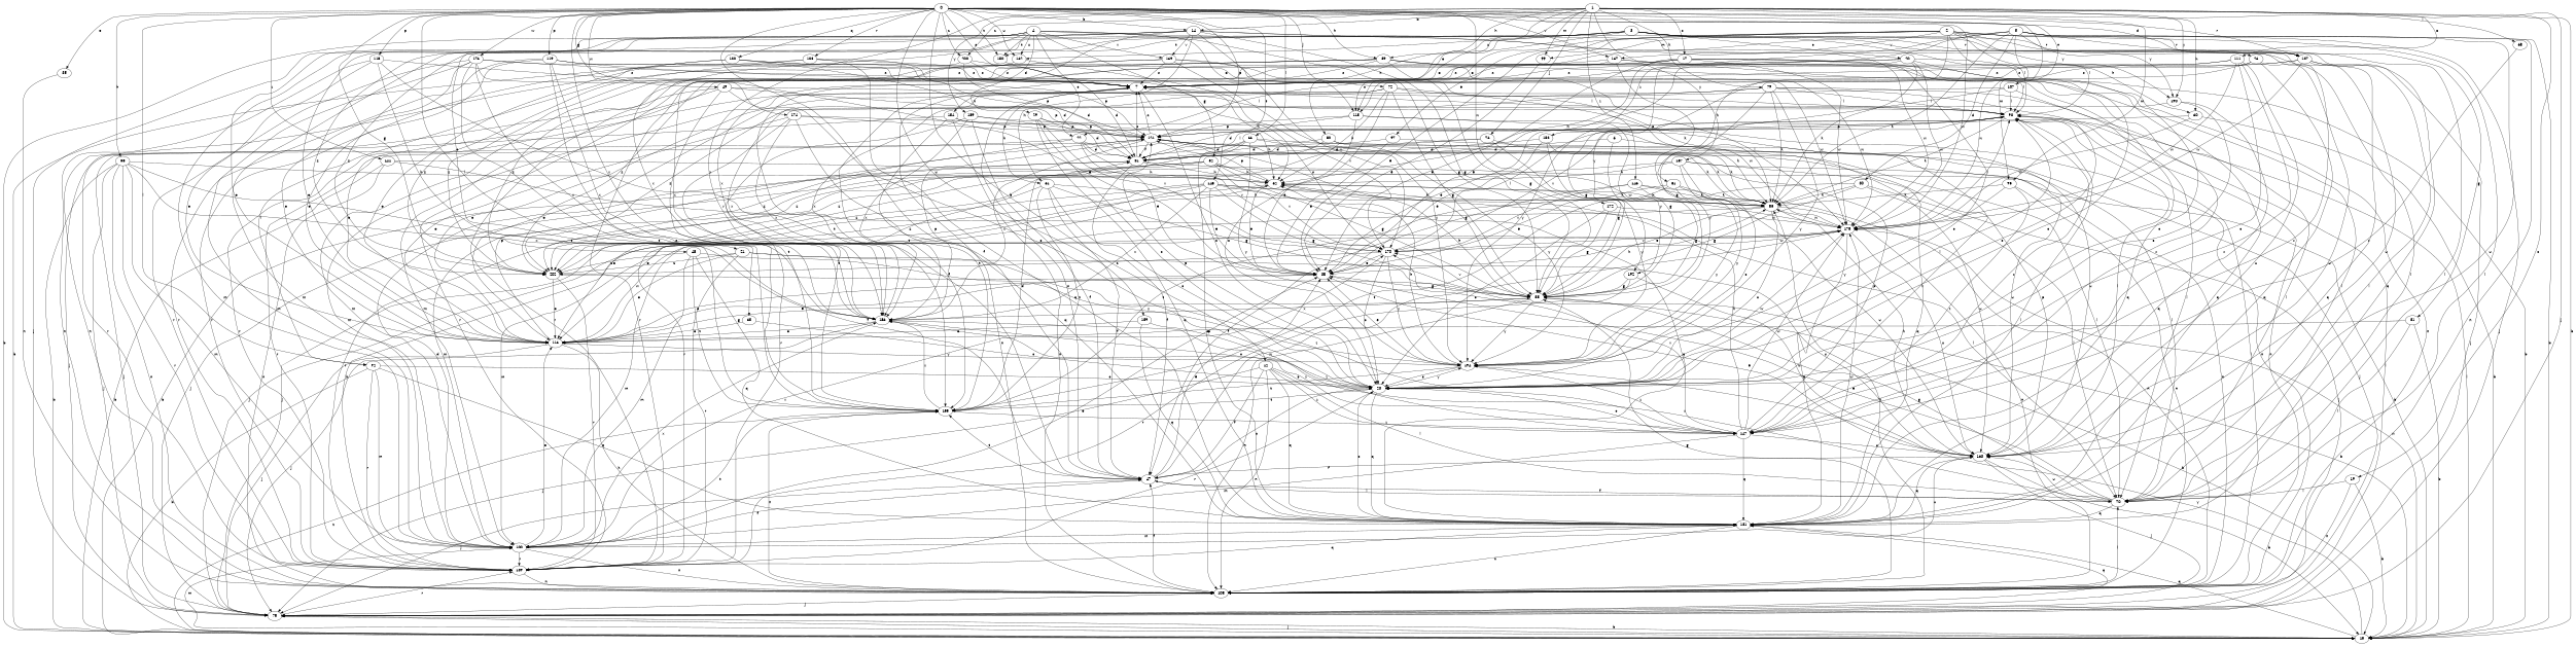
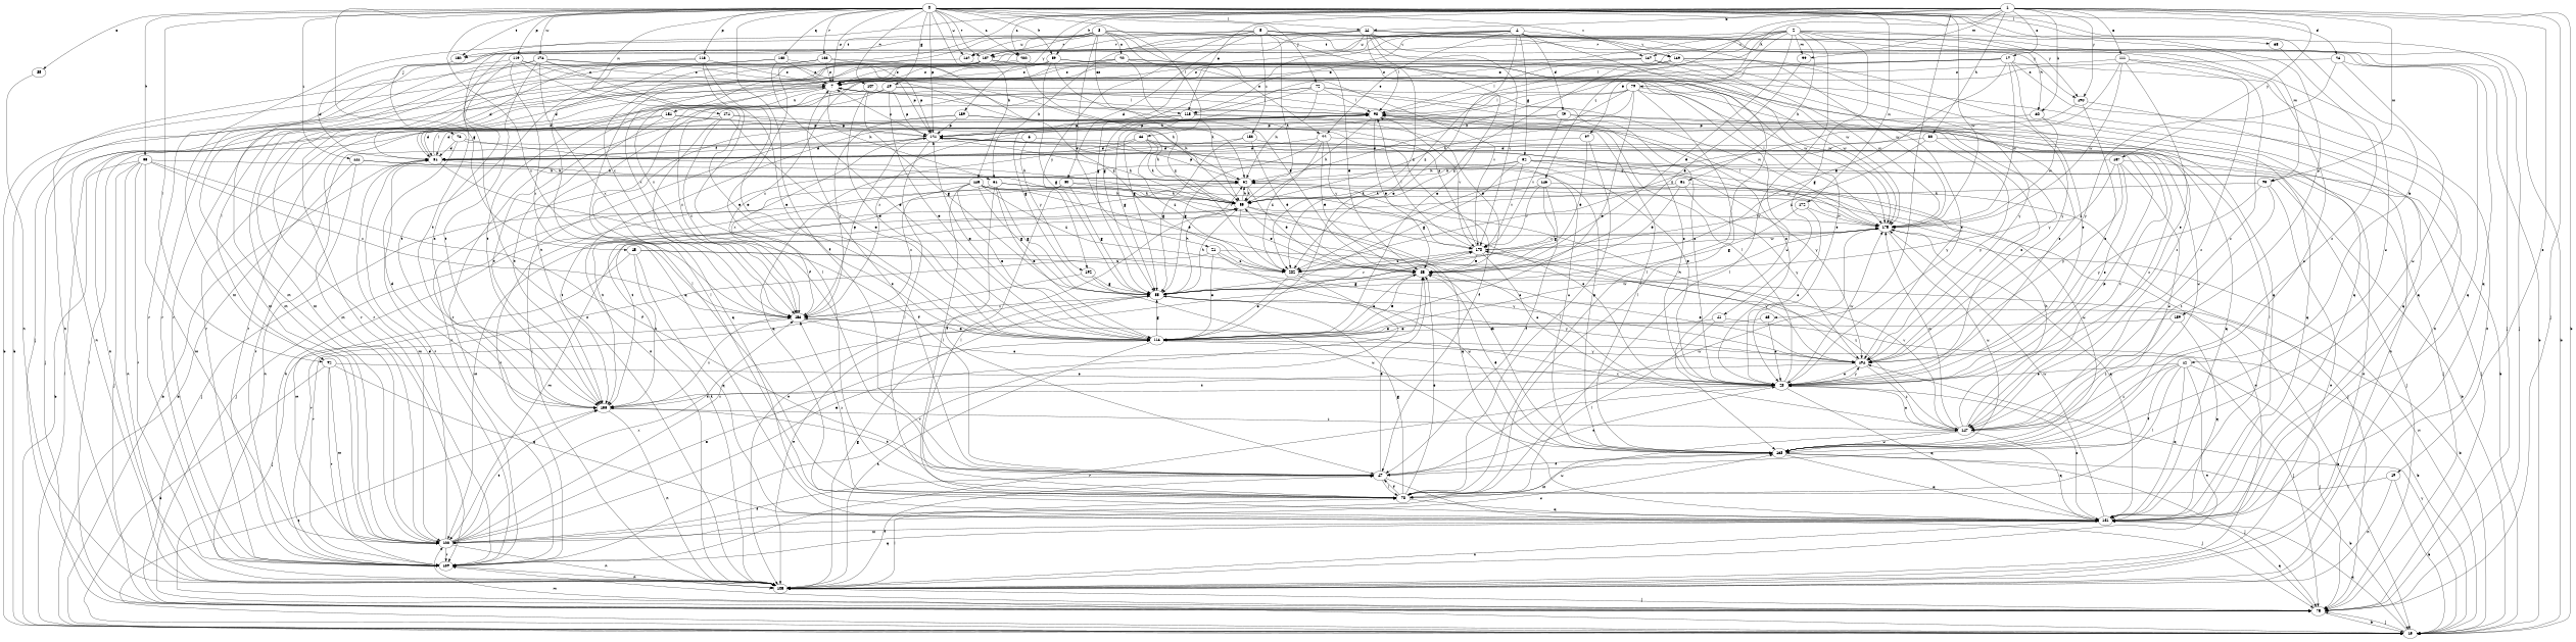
  strict digraph {
    fontname=Lato
    node [fontname=Lato]
    edge [fontname=Lato]
    0
    7
    12
    14
    26
    35
    47
    48
    49
    58
    59
    65
    66
    68
    72
    92
    95
    107
    118
    119
    124
    130
    133
    137
    141
    148
    150
    159
    162
    167
    172
    174
    176
    178
    186
    200
    93
    108
    23
    61
    139
    154
    78
    70
    131
    147
    202
    100
    55
    116
    169
    163
    155
    170
    194
    38
    15
    62
    85
    31
    1
    17
    19
    60
    76
    79
    80
    99
    111
    115
    146
    187
    189
    190
    2
    n76 [label=97]
-   51
+   51 [label=41]
    81
    3
    20
    21
    22
    4
    29
    52
    5
    30
    153
    192
    6
    0 -> 7 [label=a]
    0 -> 12 [label=b]
-   0 -> 14 [label=b]
+   0 -> 14 [label=l]
    0 -> 26 [label=d]
    0 -> 35 [label=e]
    0 -> 47 [label=f]
    0 -> 48 [label=g]
    0 -> 49 [label=g]
    0 -> 58 [label=h]
    0 -> 59 [label=h]
    0 -> 65 [label=i]
    0 -> 66 [label=i]
    0 -> 68 [label=i]
    0 -> 72 [label=j]
    0 -> 92 [label=l]
    0 -> 95 [label=m]
    0 -> 107 [label=n]
    0 -> 118 [label=p]
    0 -> 119 [label=p]
    0 -> 124 [label=p]
    0 -> 130 [label=q]
    0 -> 133 [label=r]
    0 -> 137 [label=r]
    0 -> 141 [label=s]
    0 -> 148 [label=t]
    0 -> 150 [label=t]
    0 -> 159 [label=u]
    0 -> 162 [label=u]
    0 -> 167 [label=v]
    0 -> 172 [label=w]
    0 -> 174 [label=w]
    0 -> 176 [label=w]
    0 -> 178 [label=w]
    0 -> 186 [label=x]
    0 -> 200 [label=z]
    7 -> 93 [label=l]
    7 -> 108 [label=n]
    7 -> 23 [label=c]
    7 -> 61 [label=h]
    7 -> 139 [label=r]
    7 -> 154 [label=t]
    12 -> 47 [label=f]
    12 -> 108 [label=n]
    12 -> 23 [label=c]
    12 -> 78 [label=j]
    12 -> 70 [label=i]
    12 -> 131 [label=q]
    12 -> 147 [label=s]
    14 -> 178 [label=w]
    14 -> 61 [label=h]
    14 -> 202 [label=z]
    14 -> 100 [label=m]
    14 -> 55 [label=g]
    14 -> 116 [label=o]
    14 -> 169 [label=v]
    14 -> 163 [label=u]
    14 -> 155 [label=t]
    14 -> 170 [label=v]
    26 -> 7 [label=a]
    26 -> 131 [label=q]
    26 -> 163 [label=u]
    26 -> 194 [label=y]
    35 -> 108 [label=n]
    47 -> 7 [label=a]
    47 -> 178 [label=w]
    47 -> 23 [label=c]
    47 -> 78 [label=j]
    47 -> 70 [label=i]
    47 -> 155 [label=t]
    47 -> 38 [label=e]
    48 -> 131 [label=q]
    48 -> 202 [label=z]
    48 -> 100 [label=m]
    48 -> 155 [label=t]
    48 -> 194 [label=y]
    49 -> 124 [label=p]
    49 -> 93 [label=l]
    49 -> 23 [label=c]
    49 -> 139 [label=r]
    49 -> 116 [label=o]
    49 -> 155 [label=t]
    58 -> 47 [label=f]
    58 -> 186 [label=x]
    58 -> 108 [label=n]
    58 -> 139 [label=r]
    58 -> 78 [label=j]
    58 -> 100 [label=m]
    58 -> 15 [label=b]
    58 -> 62 [label=h]
    59 -> 7 [label=a]
    59 -> 178 [label=w]
    59 -> 139 [label=r]
-   59 -> 70 [label=i]
    59 -> 147 [label=s]
    59 -> 202 [label=z]
    59 -> 100 [label=m]
    59 -> 55 [label=g]
    65 -> 23 [label=c]
    65 -> 116 [label=o]
    66 -> 131 [label=q]
    66 -> 202 [label=z]
    66 -> 163 [label=u]
    66 -> 194 [label=y]
    66 -> 85 [label=k]
    66 -> 31 [label=d]
    68 -> 147 [label=s]
    72 -> 178 [label=w]
    72 -> 186 [label=x]
    72 -> 93 [label=l]
    72 -> 23 [label=c]
    72 -> 100 [label=m]
    72 -> 55 [label=g]
    72 -> 62 [label=h]
    92 -> 23 [label=c]
    92 -> 139 [label=r]
    92 -> 131 [label=q]
    92 -> 100 [label=m]
    92 -> 15 [label=b]
    95 -> 108 [label=n]
    95 -> 147 [label=s]
    95 -> 194 [label=y]
    95 -> 85 [label=k]
    107 -> 93 [label=l]
    107 -> 70 [label=i]
    107 -> 55 [label=g]
    107 -> 116 [label=o]
    118 -> 7 [label=a]
    118 -> 47 [label=f]
    118 -> 108 [label=n]
    118 -> 116 [label=o]
    118 -> 155 [label=t]
    119 -> 7 [label=a]
    119 -> 178 [label=l]
    119 -> 186 [label=x]
    119 -> 139 [label=r]
    119 -> 116 [label=o]
    119 -> 155 [label=a]
    124 -> 7 [label=a]
    124 -> 186 [label=x]
    124 -> 139 [label=r]
    124 -> 70 [label=i]
    124 -> 85 [label=k]
    124 -> 31 [label=f]
    130 -> 7 [label=a]
    130 -> 124 [label=p]
    130 -> 139 [label=r]
    130 -> 116 [label=o]
    130 -> 31 [label=d]
    133 -> 7 [label=a]
    133 -> 124 [label=p]
    133 -> 131 [label=q]
    133 -> 202 [label=z]
    133 -> 15 [label=b]
    137 -> 7 [label=a]
    137 -> 178 [label=w]
    137 -> 78 [label=j]
    137 -> 70 [label=i]
    137 -> 131 [label=q]
    137 -> 100 [label=m]
    141 -> 108 [label=n]
    141 -> 170 [label=v]
    141 -> 15 [label=b]
    141 -> 62 [label=h]
    148 -> 186 [label=x]
    148 -> 78 [label=j]
    148 -> 70 [label=i]
    148 -> 131 [label=q]
    148 -> 202 [label=z]
    148 -> 55 [label=g]
    148 -> 116 [label=o]
    148 -> 38 [label=e]
    148 -> 85 [label=k]
    150 -> 31 [label=d]
    159 -> 131 [label=q]
    159 -> 147 [label=s]
    159 -> 116 [label=o]
    162 -> 92 [label=l]
    162 -> 170 [label=v]
    167 -> 7 [label=a]
    167 -> 93 [label=l]
    167 -> 23 [label=c]
    167 -> 139 [label=r]
    167 -> 194 [label=y]
    172 -> 178 [label=w]
    172 -> 23 [label=c]
    172 -> 55 [label=g]
    174 -> 124 [label=p]
    174 -> 186 [label=x]
    174 -> 131 [label=q]
    174 -> 116 [label=o]
    174 -> 155 [label=t]
    174 -> 62 [label=h]
    176 -> 7 [label=a]
    176 -> 186 [label=x]
    176 -> 139 [label=r]
    176 -> 100 [label=m]
    176 -> 116 [label=o]
    176 -> 155 [label=t]
    176 -> 38 [label=e]
    176 -> 85 [label=k]
    178 -> 93 [label=l]
    178 -> 131 [label=q]
    178 -> 100 [label=m]
    178 -> 163 [label=u]
    178 -> 170 [label=v]
    186 -> 124 [label=p]
    186 -> 23 [label=c]
    186 -> 78 [label=j]
    186 -> 116 [label=o]
    200 -> 7 [label=a]
    200 -> 108 [label=n]
    200 -> 62 [label=h]
    200 -> 31 [label=d]
    93 -> 124 [label=p]
    93 -> 108 [label=n]
    93 -> 147 [label=s]
    93 -> 170 [label=v]
    93 -> 38 [label=e]
    93 -> 85 [label=k]
    108 -> 47 [label=f]
    108 -> 93 [label=l]
    108 -> 78 [label=j]
    108 -> 70 [label=i]
    108 -> 55 [label=g]
    108 -> 85 [label=k]
    23 -> 124 [label=p]
    23 -> 178 [label=w]
    23 -> 93 [label=l]
    23 -> 139 [label=r]
    23 -> 131 [label=q]
    23 -> 155 [label=t]
    23 -> 194 [label=y]
    61 -> 47 [label=f]
    61 -> 23 [label=c]
    61 -> 55 [label=g]
    61 -> 116 [label=o]
    61 -> 155 [label=t]
    61 -> 85 [label=k]
    139 -> 108 [label=n]
    139 -> 131 [label=q]
    139 -> 62 [label=h]
    154 -> 124 [label=p]
    154 -> 108 [label=n]
    154 -> 78 [label=j]
    154 -> 155 [label=t]
    154 -> 85 [label=k]
    78 -> 93 [label=l]
    78 -> 139 [label=r]
    78 -> 131 [label=q]
    78 -> 15 [label=b]
    70 -> 47 [label=f]
    70 -> 186 [label=x]
    70 -> 131 [label=q]
    70 -> 55 [label=g]
    70 -> 163 [label=u]
    70 -> 38 [label=e]
    131 -> 178 [label=w]
    131 -> 93 [label=l]
    131 -> 108 [label=n]
    131 -> 23 [label=c]
    131 -> 100 [label=m]
    147 -> 124 [label=p]
    147 -> 178 [label=w]
    147 -> 186 [label=x]
    147 -> 23 [label=c]
    147 -> 131 [label=q]
    147 -> 100 [label=m]
    147 -> 163 [label=u]
    147 -> 170 [label=v]
    147 -> 62 [label=h]
    202 -> 139 [label=r]
    202 -> 116 [label=o]
    202 -> 15 [label=b]
    100 -> 47 [label=f]
    100 -> 186 [label=x]
    100 -> 108 [label=n]
    100 -> 139 [label=r]
    100 -> 116 [label=o]
    100 -> 163 [label=u]
    100 -> 155 [label=t]
    100 -> 170 [label=v]
    100 -> 38 [label=e]
    100 -> 31 [label=d]
    55 -> 186 [label=x]
    55 -> 108 [label=n]
    55 -> 170 [label=v]
    55 -> 194 [label=y]
    55 -> 15 [label=b]
    55 -> 62 [label=h]
    55 -> 85 [label=k]
    116 -> 124 [label=p]
    116 -> 178 [label=w]
    116 -> 108 [label=k]
    116 -> 78 [label=j]
    116 -> 55 [label=g]
    116 -> 194 [label=y]
    116 -> 38 [label=e]
    169 -> 7 [label=a]
    169 -> 178 [label=w]
    169 -> 186 [label=x]
    169 -> 131 [label=q]
    169 -> 202 [label=z]
    169 -> 194 [label=y]
    163 -> 47 [label=f]
    163 -> 124 [label=p]
    163 -> 93 [label=l]
    163 -> 78 [label=j]
    163 -> 131 [label=q]
    163 -> 38 [label=e]
    163 -> 15 [label=b]
    163 -> 85 [label=k]
    155 -> 186 [label=x]
    155 -> 108 [label=n]
    155 -> 147 [label=s]
    155 -> 31 [label=d]
    170 -> 7 [label=a]
    170 -> 178 [label=w]
    170 -> 93 [label=l]
    170 -> 23 [label=c]
    170 -> 202 [label=z]
    170 -> 194 [label=y]
    170 -> 38 [label=e]
    194 -> 23 [label=c]
    194 -> 147 [label=s]
    194 -> 155 [label=t]
    194 -> 38 [label=e]
    194 -> 62 [label=h]
    38 -> 55 [label=g]
    38 -> 116 [label=o]
    15 -> 178 [label=w]
    15 -> 93 [label=l]
    15 -> 78 [label=j]
    15 -> 131 [label=q]
    15 -> 100 [label=m]
    15 -> 155 [label=t]
    15 -> 194 [label=y]
    62 -> 124 [label=p]
    62 -> 78 [label=j]
    62 -> 38 [label=e]
    62 -> 85 [label=k]
    85 -> 178 [label=w]
    85 -> 108 [label=n]
    85 -> 23 [label=c]
    85 -> 100 [label=m]
    85 -> 38 [label=e]
    85 -> 62 [label=h]
    31 -> 7 [label=a]
    31 -> 47 [label=f]
    31 -> 93 [label=l]
    31 -> 100 [label=m]
    31 -> 15 [label=b]
    31 -> 62 [label=h]
    1 -> 14 [label=b]
    1 -> 59 [label=h]
    1 -> 95 [label=m]
    1 -> 186 [label=x]
    1 -> 200 [label=z]
    1 -> 78 [label=j]
    1 -> 15 [label=b]
    1 -> 17 [label=c]
    1 -> 19 [label=c]
    1 -> 60 [label=h]
    1 -> 76 [label=j]
    1 -> 79 [label=k]
    1 -> 80 [label=k]
    1 -> 99 [label=m]
    1 -> 111 [label=o]
    1 -> 115 [label=o]
    1 -> 146 [label=s]
    1 -> 187 [label=y]
    1 -> 189 [label=y]
    1 -> 190 [label=y]
    17 -> 7 [label=a]
    17 -> 178 [label=w]
    17 -> 108 [label=n]
    17 -> 23 [label=c]
    17 -> 139 [label=r]
    17 -> 131 [label=q]
    17 -> 38 [label=e]
    17 -> 62 [label=h]
    19 -> 108 [label=n]
    19 -> 70 [label=i]
    19 -> 15 [label=b]
    60 -> 124 [label=p]
    60 -> 178 [label=w]
    60 -> 15 [label=b]
    76 -> 139 [label=r]
    76 -> 194 [label=y]
    76 -> 85 [label=k]
    76 -> 31 [label=d]
    79 -> 186 [label=x]
    79 -> 93 [label=l]
    79 -> 23 [label=c]
    79 -> 70 [label=i]
    79 -> 55 [label=g]
    79 -> 116 [label=o]
    79 -> 194 [label=y]
    79 -> 85 [label=k]
    80 -> 78 [label=j]
    80 -> 202 [label=z]
    80 -> 194 [label=y]
    80 -> 31 [label=d]
    99 -> 38 [label=e]
    111 -> 7 [label=a]
    111 -> 178 [label=w]
    111 -> 23 [label=c]
    111 -> 147 [label=s]
    111 -> 202 [label=z]
    111 -> 163 [label=u]
    115 -> 124 [label=p]
    115 -> 108 [label=n]
    115 -> 55 [label=g]
    115 -> 38 [label=e]
    115 -> 31 [label=d]
    146 -> 47 [label=f]
    146 -> 108 [label=n]
    146 -> 55 [label=g]
    146 -> 170 [label=v]
    146 -> 85 [label=k]
    187 -> 108 [label=n]
    187 -> 23 [label=c]
    187 -> 202 [label=z]
    187 -> 163 [label=u]
    187 -> 194 [label=y]
    187 -> 62 [label=h]
    189 -> 47 [label=f]
    189 -> 124 [label=p]
    189 -> 186 [label=x]
    189 -> 139 [label=r]
    189 -> 163 [label=u]
    190 -> 23 [label=c]
    190 -> 131 [label=q]
    190 -> 202 [label=z]
    2 -> 137 [label=r]
    2 -> 167 [label=v]
    2 -> 93 [label=l]
    2 -> 78 [label=j]
    2 -> 70 [label=i]
    2 -> 202 [label=z]
    2 -> 38 [label=e]
    2 -> 60 [label=h]
    2 -> 99 [label=m]
    2 -> 115 [label=o]
    2 -> 190 [label=y]
    2 -> n76 [label=e]
    2 -> 51 [label=g]
    2 -> 81 [label=k]
    n76 -> 70 [label=i]
    n76 -> 38 [label=e]
    n76 -> 31 [label=d]
    51 -> 70 [label=i]
    51 -> 116 [label=o]
    51 -> 15 [label=b]
    81 -> 163 [label=u]
    81 -> 155 [label=t]
    81 -> 194 [label=y]
    81 -> 38 [label=e]
    81 -> 85 [label=k]
    3 -> 137 [label=r]
    3 -> 150 [label=t]
    3 -> 162 [label=u]
    3 -> 93 [label=l]
    3 -> 70 [label=i]
    3 -> 131 [label=q]
    3 -> 147 [label=s]
    3 -> 100 [label=m]
    3 -> 115 [label=o]
    3 -> 20 [label=c]
    3 -> 21 [label=c]
    3 -> 22 [label=c]
    20 -> 7 [label=a]
    20 -> 178 [label=w]
    20 -> 23 [label=c]
    20 -> 155 [label=t]
    20 -> 38 [label=e]
    20 -> 15 [label=b]
    20 -> 85 [label=k]
    21 -> 139 [label=r]
    21 -> 147 [label=s]
    21 -> 202 [label=z]
    21 -> 116 [label=o]
    21 -> 163 [label=u]
    22 -> 78 [label=j]
    22 -> 202 [label=z]
    22 -> 55 [label=g]
    22 -> 170 [label=v]
    22 -> 38 [label=e]
    22 -> 31 [label=d]
    4 -> 150 [label=t]
    4 -> 162 [label=u]
    4 -> 186 [label=x]
    4 -> 78 [label=j]
    4 -> 70 [label=i]
    4 -> 55 [label=g]
    4 -> 116 [label=o]
    4 -> 169 [label=v]
    4 -> 15 [label=b]
    4 -> 115 [label=o]
    4 -> 22 [label=c]
    4 -> 29 [label=d]
    4 -> 52 [label=g]
    29 -> 124 [label=p]
    29 -> 23 [label=c]
    29 -> 131 [label=q]
    29 -> 170 [label=v]
    29 -> 31 [label=d]
    52 -> 178 [label=w]
    52 -> 139 [label=r]
    52 -> 78 [label=j]
    52 -> 55 [label=g]
    52 -> 170 [label=v]
    52 -> 15 [label=b]
    52 -> 62 [label=h]
    5 -> 137 [label=r]
    5 -> 178 [label=w]
    5 -> 186 [label=x]
    5 -> 108 [label=n]
    5 -> 163 [label=u]
    5 -> 15 [label=b]
    5 -> 85 [label=k]
    5 -> 190 [label=y]
    5 -> 30 [label=d]
    5 -> 153 [label=s]
    5 -> 192 [label=y]
    30 -> 78 [label=j]
    30 -> 70 [label=i]
    30 -> 55 [label=g]
    30 -> 155 [label=t]
    30 -> 85 [label=k]
    153 -> 131 [label=q]
    153 -> 55 [label=g]
    153 -> 38 [label=e]
    153 -> 31 [label=d]
    192 -> 139 [label=r]
    192 -> 55 [label=g]
    192 -> 163 [label=u]
    6 -> 147 [label=s]
    6 -> 31 [label=d]
    6 -> 192 [label=y]
  }
